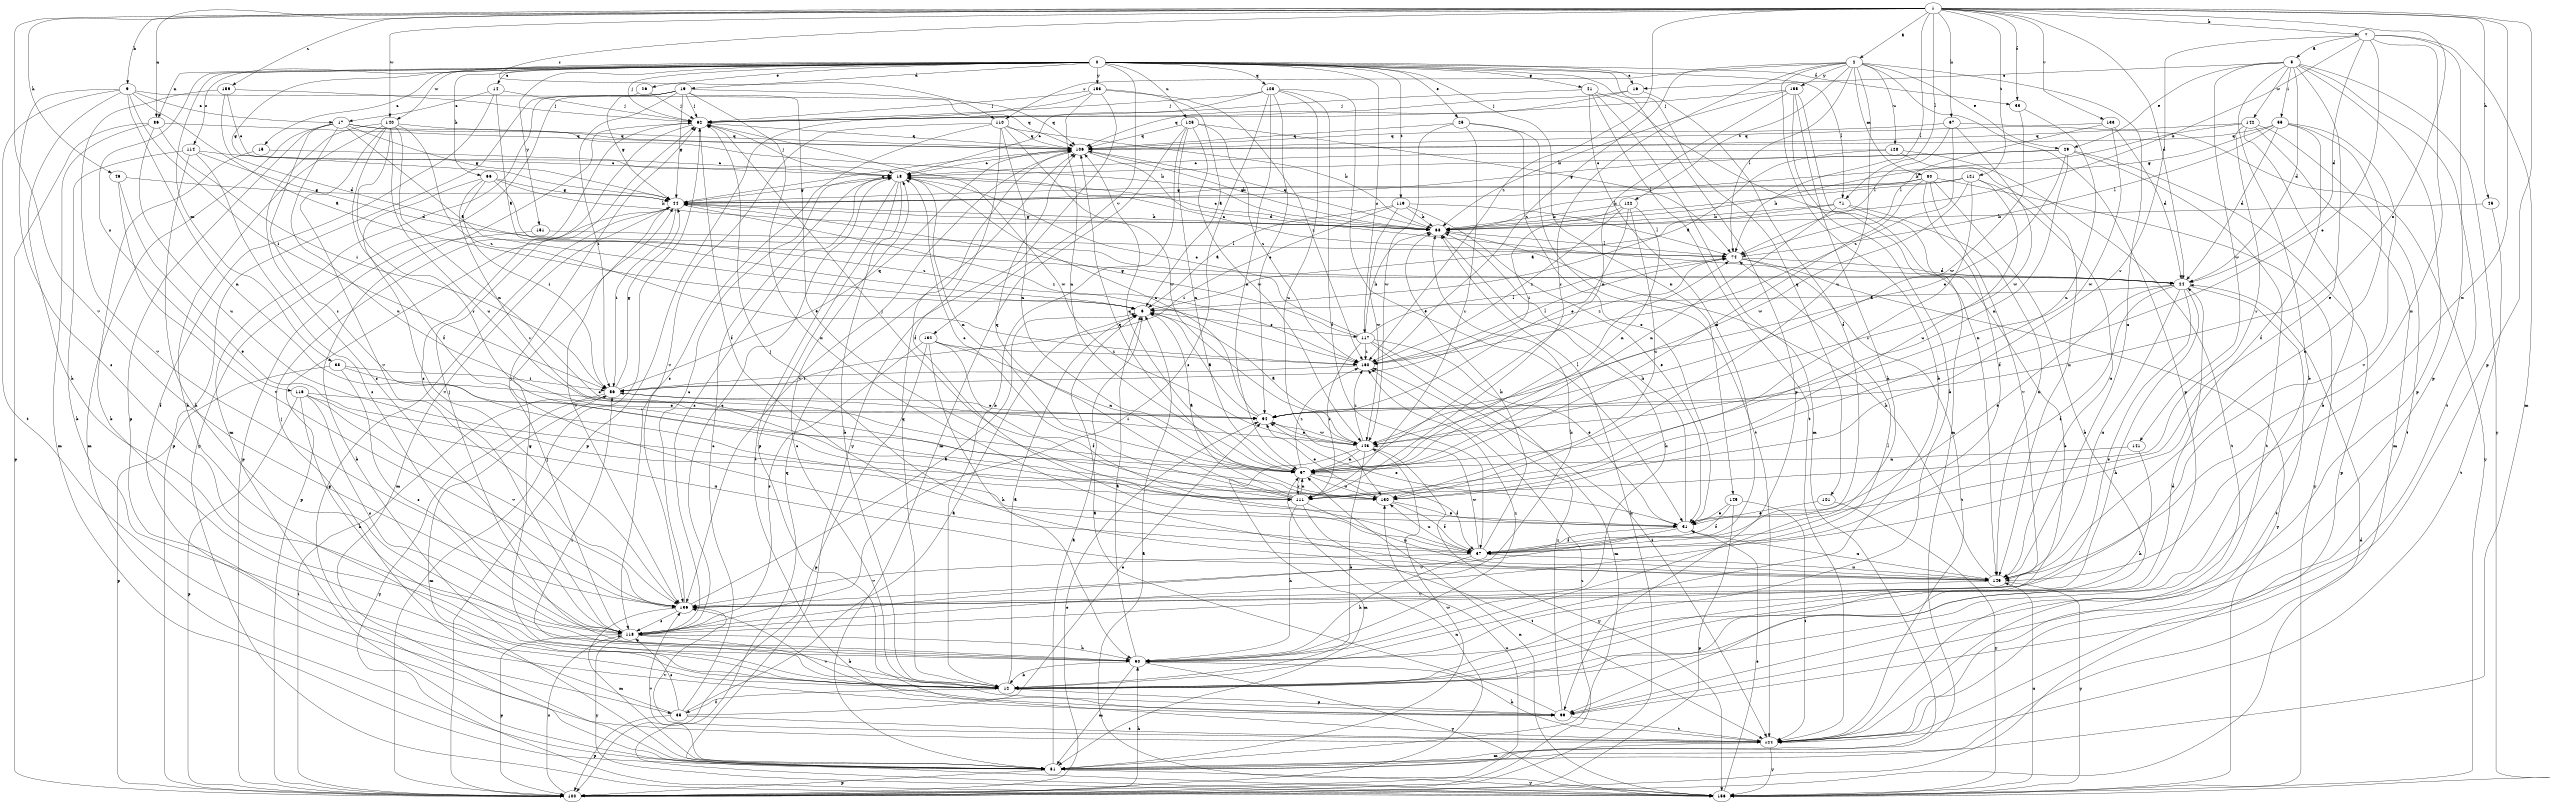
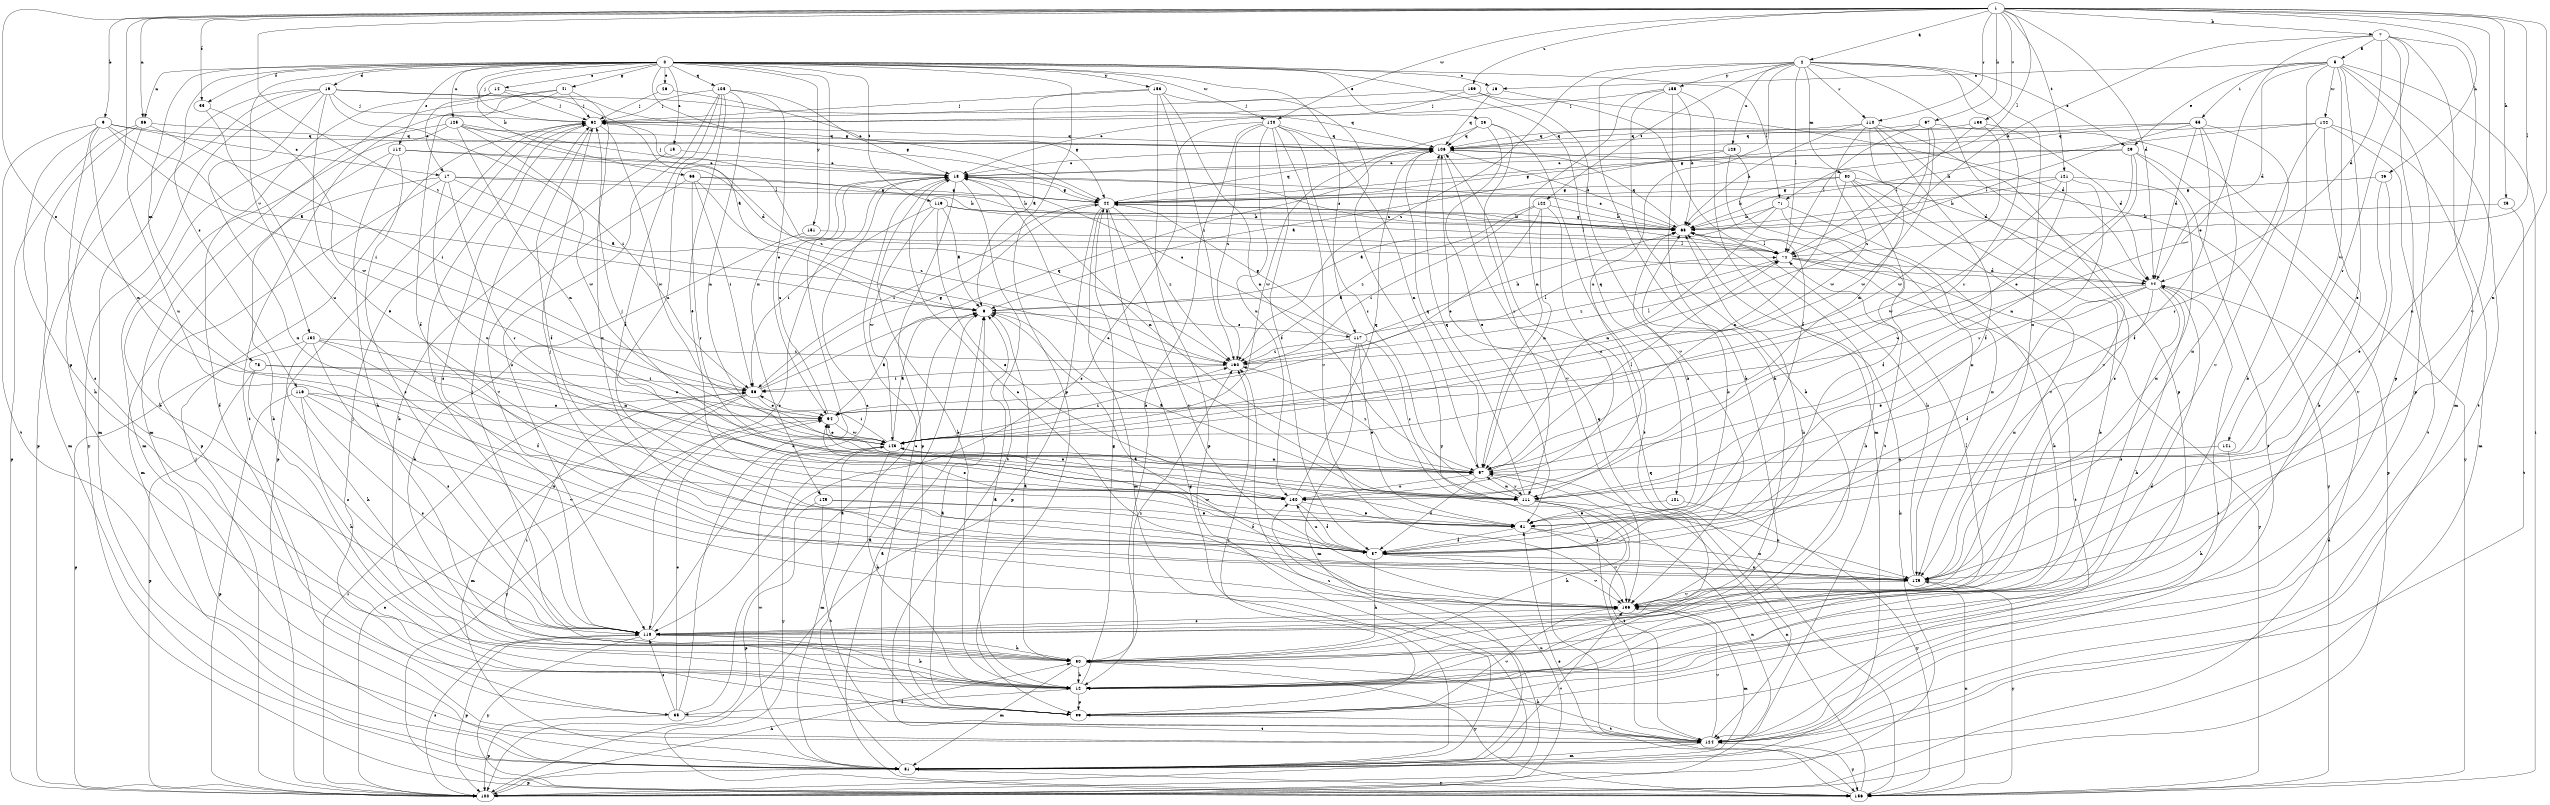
  strict digraph {
    0
    14
    15
    16
    19
    25
    26
    33
    41
    44
    62
    66
    71
-   78 [label=38]
+   78
    86
    99
    101
    105
    114
    116
    117
    119
    125
    132
    140
    145
    151
    153
    6
    17
    35
    12
    18
    106
    37
    149
    31
    156
    81
    56
    100
    111
    124
    143
    130
    136
    160
    68
    118
    n50 [label=97]
    94
    80
    24
    50
    74
    1
    2
    7
    9
    45
    46
    67
    110
    121
    133
    159
    29
    122
    128
    155
    5
    55
    141
    142
    0 -> 14 [label=c]
    0 -> 15 [label=c]
    0 -> 16 [label=c]
    0 -> 19 [label=d]
    0 -> 25 [label=e]
    0 -> 26 [label=e]
    0 -> 33 [label=f]
    0 -> 41 [label=g]
    0 -> 44 [label=g]
    0 -> 62 [label=j]
    0 -> 66 [label=k]
    0 -> 71 [label=l]
    0 -> 78 [label=m]
    0 -> 86 [label=n]
    0 -> 99 [label=p]
    0 -> 101 [label=q]
    0 -> 105 [label=q]
    0 -> 114 [label=s]
    0 -> 116 [label=s]
    0 -> 117 [label=s]
    0 -> 119 [label=t]
    0 -> 125 [label=u]
    0 -> 132 [label=v]
    0 -> 140 [label=w]
    0 -> 145 [label=x]
    0 -> 151 [label=y]
    0 -> 153 [label=y]
    14 -> 62 [label=j]
    14 -> 6 [label=a]
    14 -> 17 [label=c]
    14 -> 35 [label=f]
    15 -> 12 [label=b]
    15 -> 18 [label=c]
    16 -> 62 [label=j]
    16 -> 106 [label=q]
    16 -> 37 [label=f]
    19 -> 44 [label=g]
    19 -> 62 [label=j]
    19 -> 106 [label=q]
    19 -> 149 [label=x]
    19 -> 31 [label=e]
    19 -> 156 [label=y]
    19 -> 81 [label=m]
    19 -> 56 [label=i]
    19 -> 100 [label=p]
    25 -> 106 [label=q]
    25 -> 31 [label=e]
    25 -> 111 [label=r]
    25 -> 124 [label=t]
    25 -> 143 [label=w]
    26 -> 44 [label=g]
    26 -> 62 [label=j]
    33 -> 143 [label=w]
    33 -> 130 [label=u]
    41 -> 62 [label=j]
    41 -> 37 [label=f]
    41 -> 149 [label=x]
    41 -> 81 [label=m]
    41 -> 124 [label=t]
    44 -> 106 [label=q]
    44 -> 81 [label=m]
    44 -> 56 [label=i]
    44 -> 100 [label=p]
    44 -> 136 [label=v]
    44 -> 160 [label=z]
    44 -> 68 [label=k]
    62 -> 106 [label=q]
    62 -> 37 [label=f]
    62 -> 100 [label=p]
    62 -> 143 [label=w]
    62 -> 118 [label=s]
    66 -> 44 [label=g]
    66 -> 56 [label=i]
    66 -> 111 [label=r]
    66 -> 136 [label=v]
    66 -> 160 [label=z]
    66 -> 68 [label=k]
    71 -> 6 [label=a]
    71 -> 12 [label=b]
    71 -> 149 [label=x]
    71 -> 68 [label=k]
    71 -> n50 [label=n]
    78 -> 56 [label=i]
    78 -> 100 [label=p]
    78 -> 118 [label=s]
    78 -> 94 [label=o]
    86 -> 106 [label=q]
    86 -> 81 [label=m]
    86 -> 56 [label=i]
    86 -> 100 [label=p]
    86 -> 130 [label=u]
    99 -> 6 [label=a]
    99 -> 18 [label=c]
    99 -> 124 [label=t]
    99 -> 136 [label=v]
    99 -> 160 [label=z]
    101 -> 31 [label=e]
    101 -> 156 [label=y]
    105 -> 62 [label=j]
    105 -> 18 [label=c]
    105 -> 37 [label=f]
    105 -> 31 [label=e]
    105 -> 130 [label=u]
    105 -> 118 [label=s]
    105 -> n50 [label=n]
    105 -> 94 [label=o]
    114 -> 12 [label=b]
    114 -> 18 [label=c]
    114 -> 118 [label=s]
    114 -> 24 [label=d]
    114 -> 50 [label=h]
    116 -> 149 [label=x]
    116 -> 100 [label=p]
    116 -> 136 [label=v]
    116 -> 118 [label=s]
    116 -> 94 [label=o]
    116 -> 50 [label=h]
    117 -> 44 [label=g]
    117 -> 18 [label=c]
    117 -> 31 [label=e]
    117 -> 81 [label=m]
    117 -> 111 [label=r]
    117 -> 124 [label=t]
    117 -> 160 [label=z]
    117 -> 68 [label=k]
    117 -> 74 [label=l]
    119 -> 6 [label=a]
    119 -> 31 [label=e]
    119 -> 56 [label=i]
    119 -> 143 [label=w]
    119 -> 68 [label=k]
    119 -> 74 [label=l]
    125 -> 12 [label=b]
    125 -> 106 [label=q]
    125 -> 81 [label=m]
    125 -> 143 [label=w]
    125 -> 160 [label=z]
    125 -> n50 [label=n]
    125 -> 74 [label=l]
    132 -> 37 [label=f]
    132 -> 100 [label=p]
    132 -> 160 [label=z]
    132 -> 118 [label=s]
    132 -> n50 [label=n]
    132 -> 50 [label=h]
    140 -> 12 [label=b]
    140 -> 106 [label=q]
    140 -> 37 [label=f]
    140 -> 111 [label=r]
    140 -> 130 [label=u]
    140 -> 136 [label=v]
    140 -> 160 [label=z]
    140 -> 118 [label=s]
    140 -> n50 [label=n]
    145 -> 37 [label=f]
    145 -> 31 [label=e]
    145 -> 100 [label=p]
    145 -> 124 [label=t]
    151 -> 12 [label=b]
    151 -> 74 [label=l]
    153 -> 62 [label=j]
    153 -> 6 [label=a]
    153 -> 156 [label=y]
    153 -> 100 [label=p]
    153 -> 160 [label=z]
    153 -> n50 [label=n]
    6 -> 117 [label=s]
    17 -> 44 [label=g]
    17 -> 99 [label=p]
    17 -> 6 [label=a]
-   17 -> 106 [label=q]
    17 -> 81 [label=m]
    17 -> 111 [label=r]
    17 -> 130 [label=u]
    17 -> 68 [label=k]
    35 -> 62 [label=j]
    35 -> 6 [label=a]
    35 -> 18 [label=c]
    35 -> 100 [label=p]
    35 -> 124 [label=t]
    35 -> 118 [label=s]
    35 -> 94 [label=o]
    12 -> 44 [label=g]
    12 -> 99 [label=p]
    12 -> 6 [label=a]
    12 -> 35 [label=f]
    12 -> 106 [label=q]
    12 -> 56 [label=i]
    12 -> 24 [label=d]
    18 -> 44 [label=g]
    18 -> 62 [label=j]
    18 -> 99 [label=p]
    18 -> 12 [label=b]
    18 -> 124 [label=t]
    18 -> 118 [label=s]
    18 -> n50 [label=n]
    106 -> 18 [label=c]
    106 -> 136 [label=v]
    106 -> 68 [label=k]
    106 -> 24 [label=d]
    37 -> 149 [label=x]
    37 -> 143 [label=w]
    37 -> 130 [label=u]
    37 -> 136 [label=v]
    37 -> 68 [label=k]
    37 -> 50 [label=h]
    149 -> 62 [label=j]
    149 -> 156 [label=y]
    149 -> 136 [label=v]
    149 -> 68 [label=k]
    31 -> 37 [label=f]
    31 -> 149 [label=x]
    31 -> 136 [label=v]
    31 -> 68 [label=k]
    31 -> 94 [label=o]
    156 -> 6 [label=a]
    156 -> 106 [label=q]
    156 -> 149 [label=x]
    156 -> 31 [label=e]
    156 -> n50 [label=n]
    81 -> 44 [label=g]
    81 -> 6 [label=a]
    81 -> 156 [label=y]
    81 -> 100 [label=p]
    81 -> 143 [label=w]
    81 -> 136 [label=v]
    56 -> 44 [label=g]
    56 -> 106 [label=q]
    56 -> 156 [label=y]
    56 -> 81 [label=m]
    56 -> 94 [label=o]
    100 -> 62 [label=j]
    100 -> 56 [label=i]
    100 -> 130 [label=u]
    100 -> 160 [label=z]
    100 -> 68 [label=k]
    100 -> 118 [label=s]
    100 -> n50 [label=n]
    100 -> 94 [label=o]
    100 -> 24 [label=d]
    100 -> 50 [label=h]
    111 -> 62 [label=j]
    111 -> 6 [label=a]
    111 -> 18 [label=c]
    111 -> 106 [label=q]
    111 -> 149 [label=x]
    111 -> 124 [label=t]
    111 -> n50 [label=n]
    111 -> 50 [label=h]
    124 -> 156 [label=y]
    124 -> 81 [label=m]
    124 -> 136 [label=v]
    124 -> 50 [label=h]
    143 -> 6 [label=a]
    143 -> 12 [label=b]
    143 -> 156 [label=y]
    143 -> 81 [label=m]
    143 -> 56 [label=i]
    143 -> 160 [label=z]
    143 -> n50 [label=n]
    143 -> 94 [label=o]
    130 -> 106 [label=q]
    130 -> 37 [label=f]
    130 -> 31 [label=e]
    130 -> 94 [label=o]
    136 -> 6 [label=a]
    136 -> 18 [label=c]
    136 -> 81 [label=m]
    136 -> 118 [label=s]
    160 -> 56 [label=i]
    160 -> 74 [label=l]
    68 -> 44 [label=g]
    68 -> 18 [label=c]
    68 -> 106 [label=q]
    68 -> 74 [label=l]
    118 -> 62 [label=j]
    118 -> 12 [label=b]
    118 -> 18 [label=c]
    118 -> 156 [label=y]
    118 -> 100 [label=p]
    118 -> 68 [label=k]
    118 -> 50 [label=h]
    118 -> 74 [label=l]
    n50 -> 106 [label=q]
    n50 -> 37 [label=f]
    n50 -> 111 [label=r]
    n50 -> 130 [label=u]
    n50 -> 160 [label=z]
    n50 -> 74 [label=l]
    94 -> 6 [label=a]
    94 -> 18 [label=c]
    94 -> 143 [label=w]
    80 -> 44 [label=g]
    80 -> 12 [label=b]
    80 -> 37 [label=f]
    80 -> 156 [label=y]
    80 -> 136 [label=v]
    80 -> 68 [label=k]
    80 -> n50 [label=n]
    24 -> 6 [label=a]
    24 -> 37 [label=f]
    24 -> 149 [label=x]
    24 -> 31 [label=e]
    24 -> 124 [label=t]
    24 -> 118 [label=s]
    24 -> 50 [label=h]
    50 -> 62 [label=j]
    50 -> 6 [label=a]
    50 -> 12 [label=b]
    50 -> 156 [label=y]
    50 -> 81 [label=m]
    50 -> 160 [label=z]
    50 -> 68 [label=k]
    74 -> 18 [label=c]
    74 -> 156 [label=y]
    74 -> 124 [label=t]
    74 -> 160 [label=z]
    74 -> 24 [label=d]
    1 -> 33 [label=f]
    1 -> 71 [label=l]
    1 -> 86 [label=n]
    1 -> 99 [label=p]
    1 -> 140 [label=w]
    1 -> 149 [label=x]
    1 -> 136 [label=v]
    1 -> 160 [label=z]
    1 -> 94 [label=o]
    1 -> 24 [label=d]
    1 -> 74 [label=l]
    1 -> 2 [label=a]
    1 -> 7 [label=b]
    1 -> 9 [label=b]
    1 -> 45 [label=h]
    1 -> 46 [label=h]
    1 -> 67 [label=k]
    1 -> 110 [label=r]
    1 -> 121 [label=t]
    1 -> 133 [label=v]
    1 -> 159 [label=z]
    2 -> 99 [label=p]
    2 -> 12 [label=b]
    2 -> 149 [label=x]
    2 -> 111 [label=r]
    2 -> 130 [label=u]
    2 -> 160 [label=z]
    2 -> 80 [label=m]
    2 -> 74 [label=l]
    2 -> 110 [label=r]
    2 -> 29 [label=e]
    2 -> 122 [label=t]
    2 -> 128 [label=u]
    2 -> 155 [label=y]
    7 -> 99 [label=p]
    7 -> 149 [label=x]
    7 -> 81 [label=m]
    7 -> 111 [label=r]
    7 -> 68 [label=k]
    7 -> 94 [label=o]
    7 -> 24 [label=d]
    7 -> 5 [label=a]
    9 -> 6 [label=a]
    9 -> 17 [label=c]
    9 -> 106 [label=q]
    9 -> 56 [label=i]
    9 -> 124 [label=t]
    9 -> 118 [label=s]
    9 -> n50 [label=n]
    9 -> 50 [label=h]
    45 -> 124 [label=t]
    45 -> 68 [label=k]
    46 -> 44 [label=g]
    46 -> 31 [label=e]
    46 -> 136 [label=v]
    67 -> 106 [label=q]
    67 -> 156 [label=y]
    67 -> 143 [label=w]
    67 -> 160 [label=z]
    67 -> 74 [label=l]
    110 -> 106 [label=q]
    110 -> 37 [label=f]
    110 -> 143 [label=w]
    110 -> 136 [label=v]
    110 -> 68 [label=k]
    110 -> 118 [label=s]
    110 -> n50 [label=n]
    121 -> 44 [label=g]
    121 -> 149 [label=x]
    121 -> 111 [label=r]
    121 -> 143 [label=w]
    121 -> 130 [label=u]
    121 -> 68 [label=k]
    133 -> 106 [label=q]
    133 -> 143 [label=w]
    133 -> 24 [label=d]
    133 -> 74 [label=l]
    159 -> 62 [label=j]
    159 -> 18 [label=c]
    159 -> 136 [label=v]
    159 -> 24 [label=d]
    29 -> 44 [label=g]
    29 -> 18 [label=c]
    29 -> 100 [label=p]
    29 -> 124 [label=t]
    29 -> n50 [label=n]
    29 -> 94 [label=o]
    122 -> 56 [label=i]
    122 -> 130 [label=u]
    122 -> 160 [label=z]
    122 -> 68 [label=k]
    122 -> n50 [label=n]
    122 -> 94 [label=o]
    128 -> 6 [label=a]
    128 -> 18 [label=c]
    128 -> 149 [label=x]
    128 -> 124 [label=t]
    155 -> 62 [label=j]
    155 -> 12 [label=b]
    155 -> 81 [label=m]
    155 -> 68 [label=k]
    155 -> n50 [label=n]
    155 -> 50 [label=h]
    5 -> 16 [label=c]
    5 -> 99 [label=p]
    5 -> 12 [label=b]
    5 -> 31 [label=e]
-   5 -> 156 [label=y]
+   5 -> 156 [label=i]
    5 -> 124 [label=t]
    5 -> 24 [label=d]
    5 -> 29 [label=e]
    5 -> 55 [label=i]
    5 -> 141 [label=w]
    5 -> 142 [label=w]
    55 -> 44 [label=g]
    55 -> 106 [label=q]
    55 -> 37 [label=f]
    55 -> 149 [label=x]
    55 -> 136 [label=v]
    55 -> 24 [label=d]
    55 -> 74 [label=l]
    141 -> n50 [label=n]
    141 -> 50 [label=h]
    142 -> 12 [label=b]
    142 -> 106 [label=q]
    142 -> 81 [label=m]
    142 -> 111 [label=r]
    142 -> 124 [label=t]
    142 -> 68 [label=k]
  }
